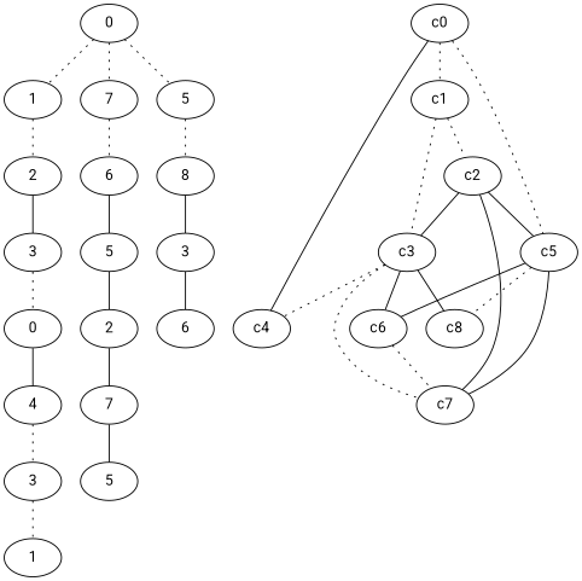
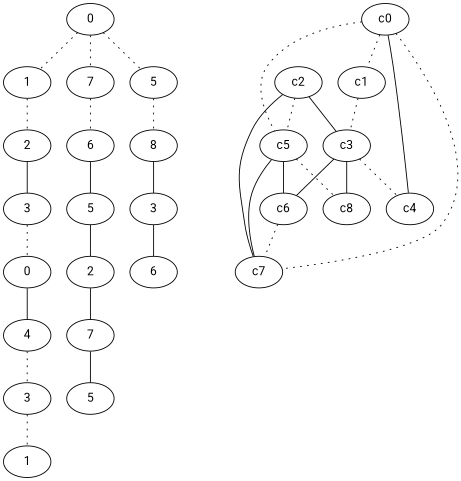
  graph {
    fontname=Roboto
    node [fontname=Roboto]
    edge [fontname=Roboto style=dotted]
    n1 [label=0]
    n2 [label=1]
    n3 [label=7]
    n4 [label=5]
    n5 [label=2]
    n6 [label=6]
    n7 [label=8]
    n8 [label=3]
    n9 [label=0]
    n10 [label=4]
    n11 [label=3]
    n12 [label=1]
    n13 [label=5]
    n14 [label=2]
    n15 [label=7]
    n16 [label=5]
    n17 [label=3]
    n18 [label=6]
    c0
    c1
    c4
    c5
    c7
    c3
    c2
    c6
    c8
    n1 -- n2
    n1 -- n3
    n1 -- n4
    n2 -- n5
    n3 -- n6
    n4 -- n7
    n5 -- n8 [style=""]
    n6 -- n13 [style=""]
    n7 -- n17 [style=""]
    n8 -- n9
    n9 -- n10 [style=""]
    n10 -- n11
    n11 -- n12
    n13 -- n14 [style=""]
    n14 -- n15 [style=""]
    n15 -- n16 [style=""]
    n17 -- n18 [style=""]
    c0 -- c1
    c0 -- c4 [style=""]
    c0 -- c5
-   c3 -- c7
+   c0 -- c7
    c1 -- c3
-   c1 -- c2
    c5 -- c7 [style=""]
    c5 -- c6 [style=""]
    c5 -- c8
    c3 -- c4
    c3 -- c6 [style=""]
    c3 -- c8 [style=""]
-   c2 -- c5 [style=""]
+   c2 -- c5
    c2 -- c7 [style=""]
    c2 -- c3 [style=""]
    c6 -- c7
  }
